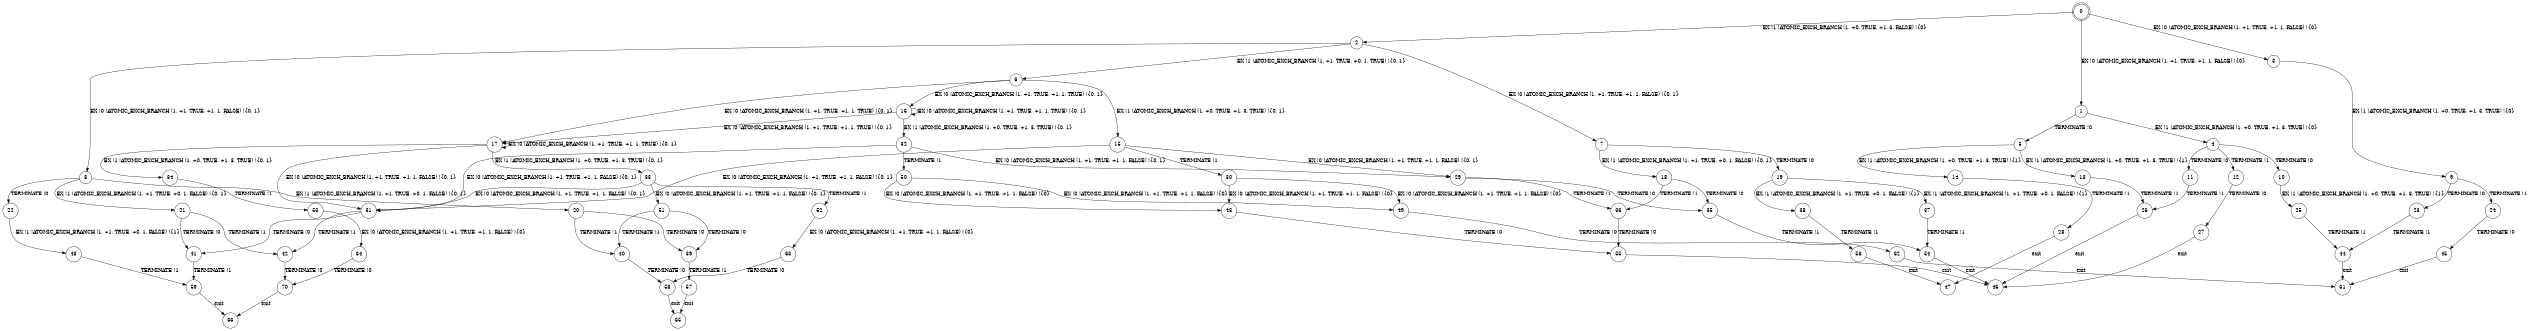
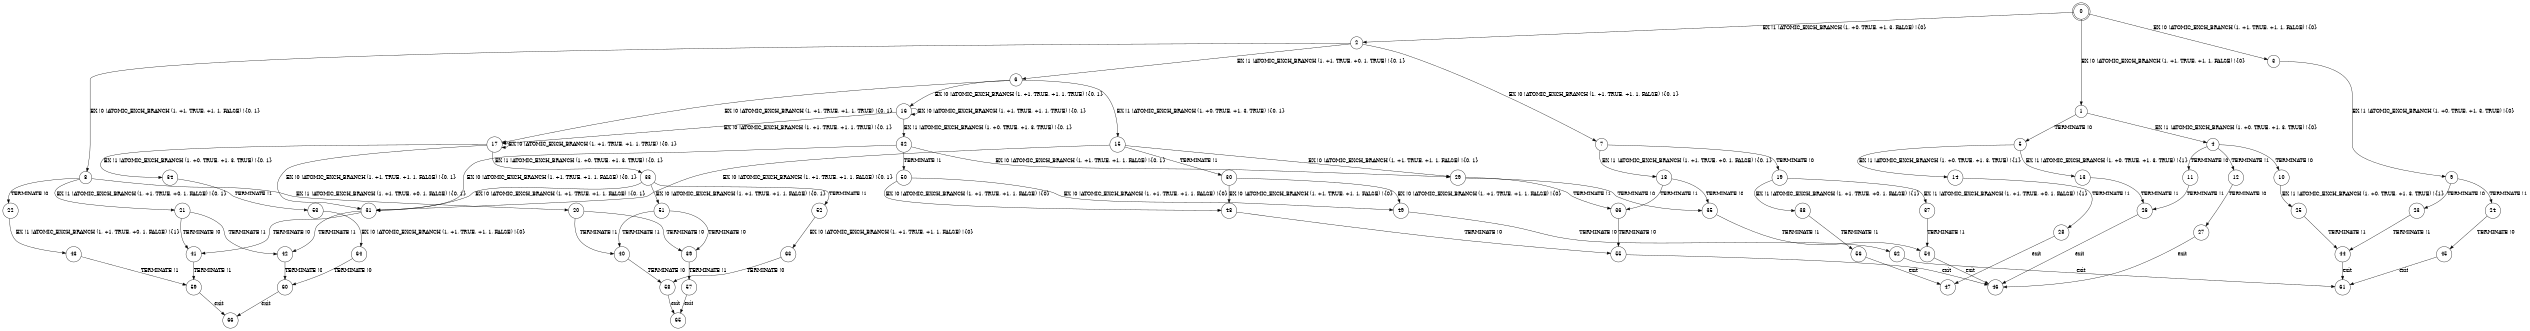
  digraph {
    node [shape=circle]
    0 [peripheries=2]
    1
    2
    3
    4
    5
    6
    7
    8
    9
    10
    11
    12
    13
    14
    15
    16
    17
    18
    19
    20
    21
    22
    23
    24
    25
    26
    27
    28
    29
    30
    31
    32
    33
    34
    35
    36
    37
    38
    39
    40
    41
    42
    43
    44
    45
    46
    47
    48
    49
    50
    51
    52
    53
    54
    55
    56
    57
    58
    59
-   60 [label=70]
+   60
    61
    62
    63
    64
    65
    66
    0 -> 1 [label="EX !0 !ATOMIC_EXCH_BRANCH (1, +1, TRUE, +1, 1, FALSE) !{0}"]
    0 -> 2 [label="EX !1 !ATOMIC_EXCH_BRANCH (1, +0, TRUE, +1, 3, FALSE) !{0}"]
    0 -> 3 [label="EX !0 !ATOMIC_EXCH_BRANCH (1, +1, TRUE, +1, 1, FALSE) !{0}"]
    1 -> 4 [label="EX !1 !ATOMIC_EXCH_BRANCH (1, +0, TRUE, +1, 3, TRUE) !{0}"]
    1 -> 5 [label="TERMINATE !0"]
    2 -> 6 [label="EX !1 !ATOMIC_EXCH_BRANCH (1, +1, TRUE, +0, 1, TRUE) !{0, 1}"]
    2 -> 7 [label="EX !0 !ATOMIC_EXCH_BRANCH (1, +1, TRUE, +1, 1, FALSE) !{0, 1}"]
    2 -> 8 [label="EX !0 !ATOMIC_EXCH_BRANCH (1, +1, TRUE, +1, 1, FALSE) !{0, 1}"]
    3 -> 9 [label="EX !1 !ATOMIC_EXCH_BRANCH (1, +0, TRUE, +1, 3, TRUE) !{0}"]
    4 -> 10 [label="TERMINATE !0"]
    4 -> 11 [label="TERMINATE !0"]
    4 -> 12 [label="TERMINATE !1"]
    5 -> 13 [label="EX !1 !ATOMIC_EXCH_BRANCH (1, +0, TRUE, +1, 3, TRUE) !{1}"]
    5 -> 14 [label="EX !1 !ATOMIC_EXCH_BRANCH (1, +0, TRUE, +1, 3, TRUE) !{1}"]
    6 -> 15 [label="EX !1 !ATOMIC_EXCH_BRANCH (1, +0, TRUE, +1, 3, TRUE) !{0, 1}"]
    6 -> 16 [label="EX !0 !ATOMIC_EXCH_BRANCH (1, +1, TRUE, +1, 1, TRUE) !{0, 1}"]
    6 -> 17 [label="EX !0 !ATOMIC_EXCH_BRANCH (1, +1, TRUE, +1, 1, TRUE) !{0, 1}"]
    7 -> 18 [label="EX !1 !ATOMIC_EXCH_BRANCH (1, +1, TRUE, +0, 1, FALSE) !{0, 1}"]
    7 -> 19 [label="TERMINATE !0"]
    8 -> 20 [label="EX !1 !ATOMIC_EXCH_BRANCH (1, +1, TRUE, +0, 1, FALSE) !{0, 1}"]
    8 -> 21 [label="EX !1 !ATOMIC_EXCH_BRANCH (1, +1, TRUE, +0, 1, FALSE) !{0, 1}"]
    8 -> 22 [label="TERMINATE !0"]
    9 -> 23 [label="TERMINATE !0"]
    9 -> 24 [label="TERMINATE !1"]
    10 -> 25 [label="EX !1 !ATOMIC_EXCH_BRANCH (1, +0, TRUE, +1, 3, TRUE) !{1}"]
    11 -> 26 [label="TERMINATE !1"]
    12 -> 27 [label="TERMINATE !0"]
    13 -> 26 [label="TERMINATE !1"]
    14 -> 28 [label="TERMINATE !1"]
    15 -> 29 [label="EX !0 !ATOMIC_EXCH_BRANCH (1, +1, TRUE, +1, 1, FALSE) !{0, 1}"]
    15 -> 30 [label="TERMINATE !1"]
    15 -> 31 [label="EX !0 !ATOMIC_EXCH_BRANCH (1, +1, TRUE, +1, 1, FALSE) !{0, 1}"]
    16 -> 16 [label="EX !0 !ATOMIC_EXCH_BRANCH (1, +1, TRUE, +1, 1, TRUE) !{0, 1}"]
    16 -> 17 [label="EX !0 !ATOMIC_EXCH_BRANCH (1, +1, TRUE, +1, 1, TRUE) !{0, 1}"]
    16 -> 32 [label="EX !1 !ATOMIC_EXCH_BRANCH (1, +0, TRUE, +1, 3, TRUE) !{0, 1}"]
    17 -> 17 [label="EX !0 !ATOMIC_EXCH_BRANCH (1, +1, TRUE, +1, 1, TRUE) !{0, 1}"]
    17 -> 31 [label="EX !0 !ATOMIC_EXCH_BRANCH (1, +1, TRUE, +1, 1, FALSE) !{0, 1}"]
    17 -> 33 [label="EX !1 !ATOMIC_EXCH_BRANCH (1, +0, TRUE, +1, 3, TRUE) !{0, 1}"]
    17 -> 34 [label="EX !1 !ATOMIC_EXCH_BRANCH (1, +0, TRUE, +1, 3, TRUE) !{0, 1}"]
    18 -> 35 [label="TERMINATE !0"]
    18 -> 36 [label="TERMINATE !1"]
    19 -> 37 [label="EX !1 !ATOMIC_EXCH_BRANCH (1, +1, TRUE, +0, 1, FALSE) !{1}"]
    19 -> 38 [label="EX !1 !ATOMIC_EXCH_BRANCH (1, +1, TRUE, +0, 1, FALSE) !{1}"]
    20 -> 39 [label="TERMINATE !0"]
    20 -> 40 [label="TERMINATE !1"]
    21 -> 41 [label="TERMINATE !0"]
    21 -> 42 [label="TERMINATE !1"]
    22 -> 43 [label="EX !1 !ATOMIC_EXCH_BRANCH (1, +1, TRUE, +0, 1, FALSE) !{1}"]
    23 -> 44 [label="TERMINATE !1"]
    24 -> 45 [label="TERMINATE !0"]
    25 -> 44 [label="TERMINATE !1"]
    26 -> 46 [label=exit]
    27 -> 46 [label=exit]
    28 -> 47 [label=exit]
    29 -> 35 [label="TERMINATE !0"]
    29 -> 36 [label="TERMINATE !1"]
    30 -> 48 [label="EX !0 !ATOMIC_EXCH_BRANCH (1, +1, TRUE, +1, 1, FALSE) !{0}"]
    30 -> 49 [label="EX !0 !ATOMIC_EXCH_BRANCH (1, +1, TRUE, +1, 1, FALSE) !{0}"]
    31 -> 41 [label="TERMINATE !0"]
    31 -> 42 [label="TERMINATE !1"]
    32 -> 29 [label="EX !0 !ATOMIC_EXCH_BRANCH (1, +1, TRUE, +1, 1, FALSE) !{0, 1}"]
    32 -> 31 [label="EX !0 !ATOMIC_EXCH_BRANCH (1, +1, TRUE, +1, 1, FALSE) !{0, 1}"]
    32 -> 50 [label="TERMINATE !1"]
    33 -> 31 [label="EX !0 !ATOMIC_EXCH_BRANCH (1, +1, TRUE, +1, 1, FALSE) !{0, 1}"]
    33 -> 51 [label="EX !0 !ATOMIC_EXCH_BRANCH (1, +1, TRUE, +1, 1, FALSE) !{0, 1}"]
    33 -> 52 [label="TERMINATE !1"]
    34 -> 53 [label="TERMINATE !1"]
    35 -> 54 [label="TERMINATE !1"]
    36 -> 55 [label="TERMINATE !0"]
    37 -> 54 [label="TERMINATE !1"]
    38 -> 56 [label="TERMINATE !1"]
    39 -> 57 [label="TERMINATE !1"]
    40 -> 58 [label="TERMINATE !0"]
    41 -> 59 [label="TERMINATE !1"]
    42 -> 60 [label="TERMINATE !0"]
    43 -> 59 [label="TERMINATE !1"]
    44 -> 61 [label=exit]
    45 -> 61 [label=exit]
    48 -> 55 [label="TERMINATE !0"]
    49 -> 62 [label="TERMINATE !0"]
    50 -> 48 [label="EX !0 !ATOMIC_EXCH_BRANCH (1, +1, TRUE, +1, 1, FALSE) !{0}"]
    50 -> 49 [label="EX !0 !ATOMIC_EXCH_BRANCH (1, +1, TRUE, +1, 1, FALSE) !{0}"]
    51 -> 39 [label="TERMINATE !0"]
    51 -> 40 [label="TERMINATE !1"]
    52 -> 63 [label="EX !0 !ATOMIC_EXCH_BRANCH (1, +1, TRUE, +1, 1, FALSE) !{0}"]
    53 -> 64 [label="EX !0 !ATOMIC_EXCH_BRANCH (1, +1, TRUE, +1, 1, FALSE) !{0}"]
    54 -> 46 [label=exit]
    55 -> 46 [label=exit]
    56 -> 47 [label=exit]
    57 -> 65 [label=exit]
    58 -> 65 [label=exit]
    59 -> 66 [label=exit]
    60 -> 66 [label=exit]
    62 -> 61 [label=exit]
    63 -> 58 [label="TERMINATE !0"]
    64 -> 60 [label="TERMINATE !0"]
  }
